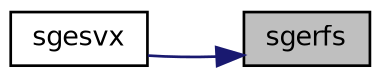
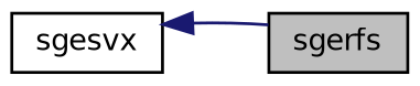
  digraph {
    rankdir=RL
    node [color=black fontname=Helvetica fontsize=10 shape=record style=filled]
    n1 [fillcolor=grey75 fontcolor=black height=0.2 label=sgerfs width=0.4]
    n2 [fillcolor=white height=0.2 label=sgesvx width=0.4]
-   n1 -> n2 [color=midnightblue dir=back fontname=Helvetica fontsize=10 labelfontname=Helvetica labelfontsize=10 style=solid]
+   n2 -> n1 [color=midnightblue dir=back fontname=Helvetica fontsize=10 labelfontname=Helvetica labelfontsize=10 style=solid]
  }
